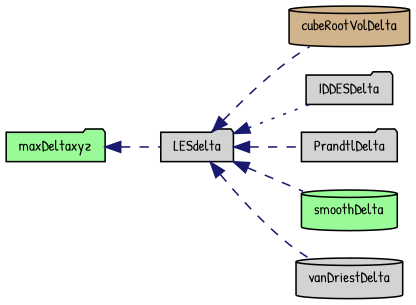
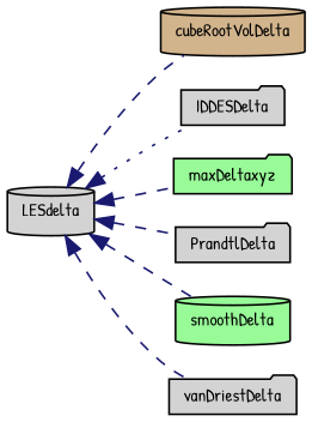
  digraph {
    fontname="Patrick Hand"
    rankdir=LR
    node [color=black fillcolor=lightgrey fontname="Patrick Hand" fontsize=10 shape=folder style=filled]
    edge [color=midnightblue dir=back fontname="Patrick Hand" fontsize=10 labelfontname=Helvetica labelfontsize=10 style=dashed]
-   n1 [fontcolor=black height=0.2 label=LESdelta width=0.4]
+   n1 [fontcolor=black height=0.2 label=LESdelta shape=cylinder width=0.4]
    n2 [fillcolor=tan height=0.2 label=cubeRootVolDelta shape=cylinder width=0.4]
    n3 [height=0.2 label=IDDESDelta width=0.4]
    n4 [fillcolor=palegreen height=0.2 label=maxDeltaxyz width=0.4]
    n5 [height=0.2 label=PrandtlDelta width=0.4]
    n6 [fillcolor=palegreen height=0.2 label=smoothDelta shape=cylinder width=0.4]
-   n7 [height=0.2 label=vanDriestDelta shape=cylinder width=0.4]
+   n7 [height=0.2 label=vanDriestDelta width=0.4]
    n1 -> n2
    n1 -> n3 [style=dotted]
-   n4 -> n1
+   n1 -> n4
    n1 -> n5
    n1 -> n6
    n1 -> n7
  }
